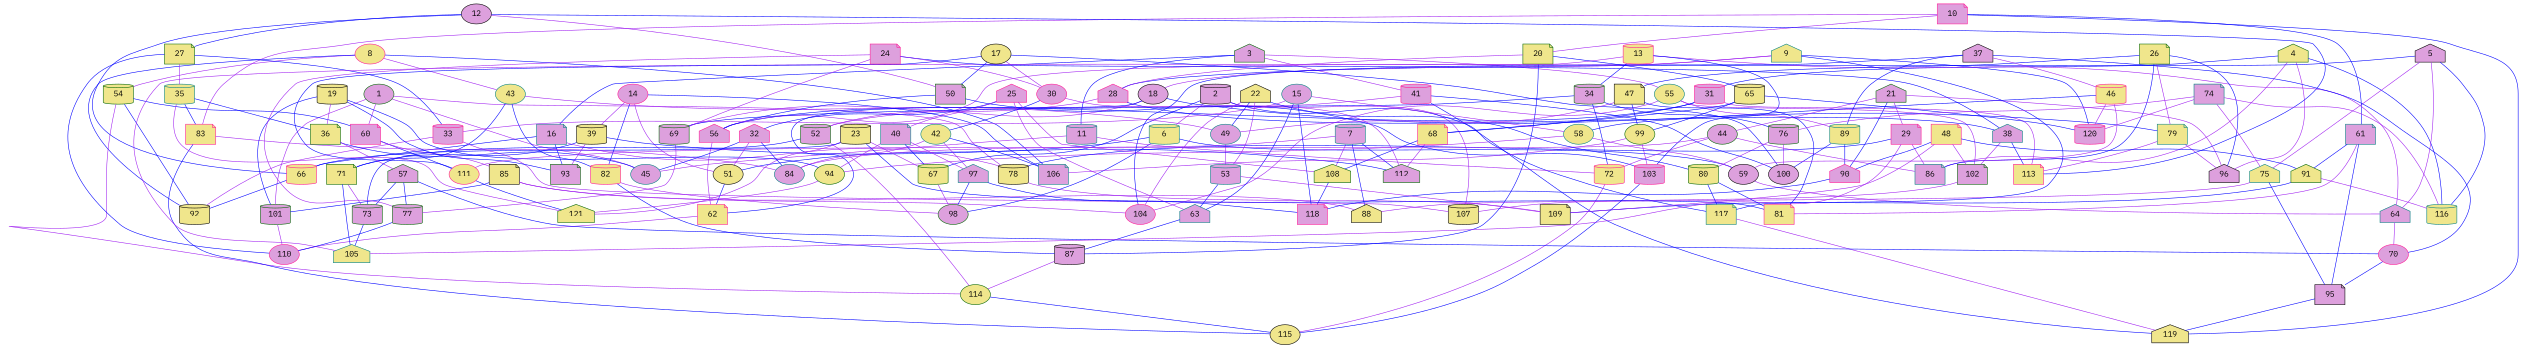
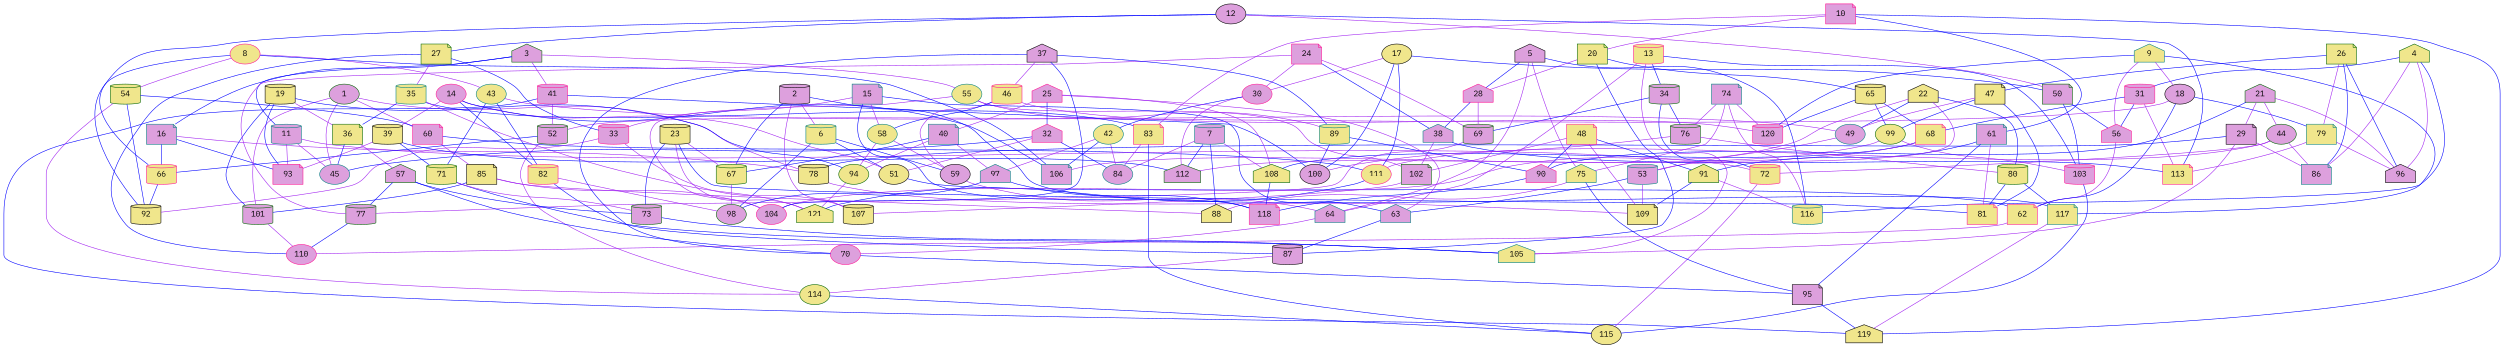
  graph {
    fontname="IBM Plex Mono"
    node [color=darkgreen fillcolor=plum fontname="IBM Plex Mono" shape=cylinder style=filled]
    edge [color=blue fontname="IBM Plex Mono"]
    1 [shape=ellipse]
    45 [color=teal shape=ellipse]
    60 [color=deeppink shape=note]
    78 [color=black fillcolor=khaki]
    101
    111 [color=deeppink fillcolor=khaki shape=ellipse]
    85 [color=black fillcolor=khaki shape=note]
    109 [color=black fillcolor=khaki shape=note]
    110 [color=deeppink shape=ellipse]
    2 [color=black]
    6 [color=teal fillcolor=khaki]
    67 [fillcolor=khaki]
    107 [color=black fillcolor=khaki]
    117 [color=teal fillcolor=khaki shape=note]
    51 [color=black fillcolor=khaki shape=ellipse]
    59 [color=black shape=ellipse]
    98 [shape=ellipse]
    119 [color=black fillcolor=khaki shape=house]
    3 [shape=house]
    11 [color=teal]
    16 [color=teal shape=note]
    41 [color=deeppink]
    55 [color=teal fillcolor=khaki shape=ellipse]
    72 [color=deeppink fillcolor=khaki]
-   93 [shape=note]
+   93 [color=deeppink shape=note]
    66 [color=deeppink fillcolor=khaki]
    100 [color=black shape=ellipse]
    52
    104 [color=deeppink shape=ellipse]
    89 [color=teal fillcolor=khaki]
    102 [shape=note]
    4 [fillcolor=khaki shape=house]
    31 [color=deeppink]
    86 [color=teal shape=note]
    96 [color=black shape=house]
    116 [color=teal fillcolor=khaki]
    56 [color=deeppink shape=house]
    113 [color=deeppink fillcolor=khaki shape=note]
    68 [color=deeppink fillcolor=khaki shape=note]
    5 [color=black shape=house]
    28 [color=deeppink shape=house]
    64 [color=teal shape=house]
    75 [color=teal fillcolor=khaki shape=house]
    38 [color=teal shape=house]
    69
    70 [color=deeppink shape=ellipse]
    88 [color=black fillcolor=khaki shape=house]
    95 [color=black shape=note]
    62 [color=deeppink fillcolor=khaki shape=note]
    7 [color=teal]
    84 [color=teal shape=ellipse]
    108 [fillcolor=khaki shape=house]
    112 [shape=house]
    118 [color=deeppink shape=note]
    8 [color=deeppink fillcolor=khaki shape=ellipse]
    43 [color=teal fillcolor=khaki shape=ellipse]
    54 [fillcolor=khaki]
    92 [color=black fillcolor=khaki]
    106 [color=teal shape=note]
    82 [color=deeppink fillcolor=khaki]
    49 [color=teal shape=ellipse]
-   71 [fillcolor=khaki shape=note]
+   71 [fillcolor=khaki]
    114 [fillcolor=khaki shape=ellipse]
    9 [color=teal fillcolor=khaki shape=house]
    18 [color=black shape=ellipse]
    120 [color=deeppink]
    79 [color=teal fillcolor=khaki shape=note]
    10 [color=deeppink shape=note]
    20 [fillcolor=khaki shape=note]
    61 [color=teal shape=note]
    83 [color=deeppink fillcolor=khaki shape=note]
    65 [color=black fillcolor=khaki]
    87 [color=black]
    81 [color=deeppink fillcolor=khaki shape=note]
    91 [fillcolor=khaki shape=house]
    115 [color=black fillcolor=khaki shape=ellipse]
    12 [color=black shape=ellipse]
    27 [fillcolor=khaki shape=note]
    50 [shape=note]
    33 [color=deeppink]
    35 [color=teal fillcolor=khaki]
    103 [color=deeppink]
    13 [color=deeppink fillcolor=khaki]
    34
    105 [color=teal fillcolor=khaki shape=house]
    76
    14 [color=deeppink shape=ellipse]
    39 [color=black fillcolor=khaki]
-   15 [color=teal shape=ellipse]
+   15 [color=teal shape=note]
    58 [color=teal fillcolor=khaki shape=ellipse]
    63 [color=teal shape=house]
    94 [fillcolor=khaki shape=ellipse]
    17 [color=black fillcolor=khaki shape=ellipse]
    30 [color=deeppink shape=ellipse]
    42 [color=teal fillcolor=khaki shape=ellipse]
    121 [fillcolor=khaki shape=house]
    19 [color=black fillcolor=khaki]
    36 [fillcolor=khaki shape=note]
    57 [shape=house]
    99 [fillcolor=khaki shape=ellipse]
    21 [shape=house]
-   29 [color=deeppink shape=note]
+   29 [color=black shape=note]
    44 [shape=ellipse]
    90 [color=deeppink shape=house]
    22 [color=black fillcolor=khaki shape=house]
    53 [color=teal]
    80 [fillcolor=khaki]
    23 [color=black fillcolor=khaki]
    73
    24 [color=deeppink shape=note]
    77
    25 [color=deeppink shape=house]
    32 [color=deeppink shape=house]
    40 [color=teal shape=note]
    97 [color=teal shape=house]
    26 [fillcolor=khaki shape=note]
    47 [color=black fillcolor=khaki shape=note]
    37 [color=black shape=house]
    46 [color=deeppink fillcolor=khaki]
    48 [color=deeppink fillcolor=khaki shape=note]
    74 [color=teal shape=note]
    1 -- 45 [color=purple]
    1 -- 60 [color=purple]
    1 -- 78 [color=purple]
    1 -- 101 [color=purple]
    60 -- 111
    60 -- 85 [color=purple]
    78 -- 109 [color=purple]
    101 -- 110 [color=purple]
    111 -- 121
    85 -- 101
    85 -- 104 [color=purple]
    85 -- 88 [color=purple]
    2 -- 6 [color=purple]
    2 -- 67
    2 -- 107 [color=purple]
    2 -- 117
    6 -- 51
    6 -- 59
    6 -- 98
    67 -- 98 [color=purple]
    117 -- 119 [color=purple]
    51 -- 62
    59 -- 64 [color=purple]
    3 -- 11
    3 -- 16
    3 -- 41 [color=purple]
    3 -- 55 [color=purple]
    11 -- 45 [color=purple]
    11 -- 72 [color=purple]
+   11 -- 93 [color=purple]
    16 -- 78 [color=purple]
    16 -- 93
    16 -- 66
    41 -- 119
    41 -- 100
    41 -- 52 [color=purple]
    55 -- 104 [color=purple]
    55 -- 89 [color=purple]
    55 -- 102 [color=purple]
    72 -- 115 [color=purple]
    66 -- 92
    52 -- 66
    52 -- 114 [color=purple]
    89 -- 100
    89 -- 90
    102 -- 107 [color=purple]
    4 -- 31
    4 -- 86 [color=purple]
    4 -- 96 [color=purple]
    4 -- 116
    31 -- 56
    31 -- 113 [color=purple]
    31 -- 68
    56 -- 62 [color=purple]
    68 -- 108
    68 -- 112 [color=purple]
    5 -- 116
    5 -- 28
    5 -- 64 [color=purple]
    5 -- 75 [color=purple]
    28 -- 38
    28 -- 69 [color=purple]
    64 -- 70 [color=purple]
    75 -- 88 [color=purple]
    75 -- 95
    38 -- 102 [color=purple]
    38 -- 113
    69 -- 77 [color=purple]
    70 -- 95
    95 -- 119
    62 -- 110 [color=purple]
    7 -- 88
    7 -- 84 [color=purple]
    7 -- 108 [color=purple]
    7 -- 112
    108 -- 118
    8 -- 43 [color=purple]
    8 -- 54 [color=purple]
    8 -- 92
    8 -- 106
    43 -- 82
    43 -- 49 [color=purple]
    43 -- 71
    54 -- 60
    54 -- 92
    54 -- 114 [color=purple]
    82 -- 98 [color=purple]
    82 -- 87
    49 -- 53 [color=purple]
    71 -- 105
    71 -- 73 [color=purple]
    114 -- 115
    9 -- 117
    9 -- 56 [color=purple]
    9 -- 18 [color=purple]
    9 -- 120
    18 -- 52 [color=purple]
    18 -- 62
    18 -- 79
    79 -- 96 [color=purple]
    79 -- 113 [color=purple]
    10 -- 119
    10 -- 20 [color=purple]
    10 -- 61
    10 -- 83 [color=purple]
    20 -- 28 [color=purple]
    20 -- 65
    20 -- 87
    61 -- 95
    61 -- 81 [color=purple]
    61 -- 91
    83 -- 84 [color=purple]
    83 -- 115
    65 -- 68
    65 -- 120
    65 -- 99
    87 -- 114 [color=purple]
    91 -- 109
    91 -- 116 [color=purple]
    12 -- 66
    12 -- 113
    12 -- 27
    12 -- 50 [color=purple]
    27 -- 110
    27 -- 33
    27 -- 35 [color=purple]
    50 -- 56
    50 -- 103
    33 -- 107 [color=purple]
    33 -- 92 [color=purple]
    35 -- 83
    35 -- 121 [color=purple]
    35 -- 36
    103 -- 115
    13 -- 64 [color=purple]
    13 -- 103
    13 -- 34
    13 -- 105 [color=purple]
    34 -- 72
    34 -- 69
    34 -- 76
    76 -- 100 [color=purple]
    76 -- 80 [color=purple]
    14 -- 51 [color=purple]
    14 -- 106
    14 -- 82
    14 -- 39 [color=purple]
    39 -- 93 [color=purple]
    39 -- 112
    39 -- 71
    15 -- 118
    15 -- 33 [color=purple]
    15 -- 58 [color=purple]
    15 -- 63
    58 -- 59 [color=purple]
    58 -- 94 [color=purple]
    63 -- 87
    94 -- 121 [color=purple]
    17 -- 111
    17 -- 100
    17 -- 50
    17 -- 30 [color=purple]
    30 -- 112 [color=purple]
    30 -- 42
    42 -- 84 [color=purple]
    42 -- 106
    42 -- 97 [color=purple]
    19 -- 101
    19 -- 93
    19 -- 94
    19 -- 36 [color=purple]
    36 -- 45
    36 -- 57 [color=purple]
    57 -- 70
    57 -- 73
    57 -- 77
    99 -- 106 [color=purple]
    99 -- 103 [color=purple]
    21 -- 96 [color=purple]
    21 -- 29 [color=purple]
    21 -- 44 [color=purple]
    21 -- 90
    29 -- 78
    29 -- 86 [color=purple]
    29 -- 105 [color=purple]
    44 -- 111 [color=purple]
    44 -- 72 [color=purple]
    44 -- 86 [color=purple]
    90 -- 118
    22 -- 104 [color=purple]
    22 -- 49
    22 -- 53 [color=purple]
    22 -- 80
    53 -- 109 [color=purple]
    53 -- 63
    80 -- 117
    80 -- 81
    23 -- 67 [color=purple]
    23 -- 81
    23 -- 121 [color=purple]
    23 -- 73
    73 -- 105
    24 -- 38
    24 -- 69 [color=purple]
    24 -- 30 [color=purple]
    24 -- 77 [color=purple]
    77 -- 110
    25 -- 108 [color=purple]
    25 -- 63 [color=purple]
    25 -- 32
    25 -- 40 [color=purple]
    32 -- 45
    32 -- 51 [color=purple]
    32 -- 84
    40 -- 67
    40 -- 94 [color=purple]
    40 -- 97 [color=purple]
    97 -- 98
    97 -- 118
    26 -- 86
    26 -- 96
    26 -- 79 [color=purple]
    26 -- 47
    47 -- 49 [color=purple]
    47 -- 81
    47 -- 99
    37 -- 104
    37 -- 89
    37 -- 70
    37 -- 46 [color=purple]
    46 -- 59 [color=purple]
    46 -- 120 [color=purple]
    46 -- 58
    48 -- 109 [color=purple]
    48 -- 102 [color=purple]
    48 -- 91
    48 -- 90
    74 -- 116 [color=purple]
    74 -- 75 [color=purple]
    74 -- 120 [color=purple]
    74 -- 76 [color=purple]
  }
